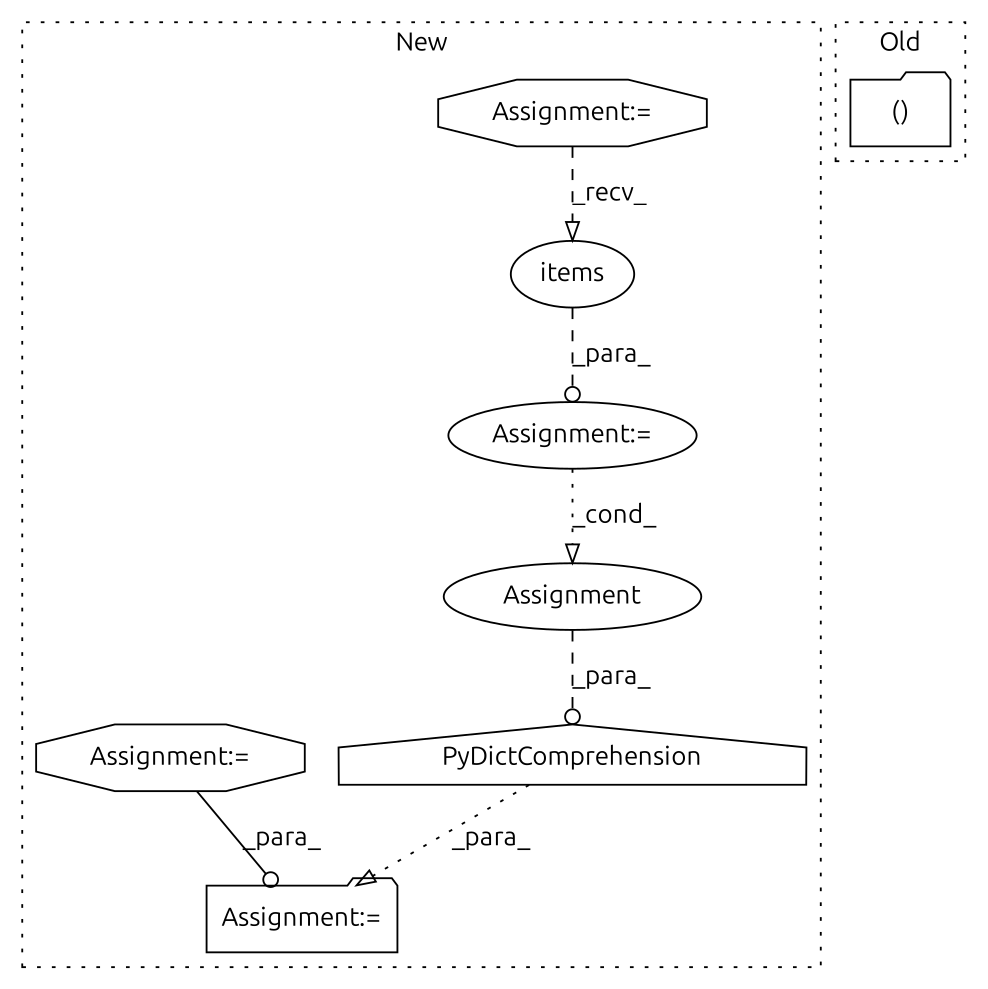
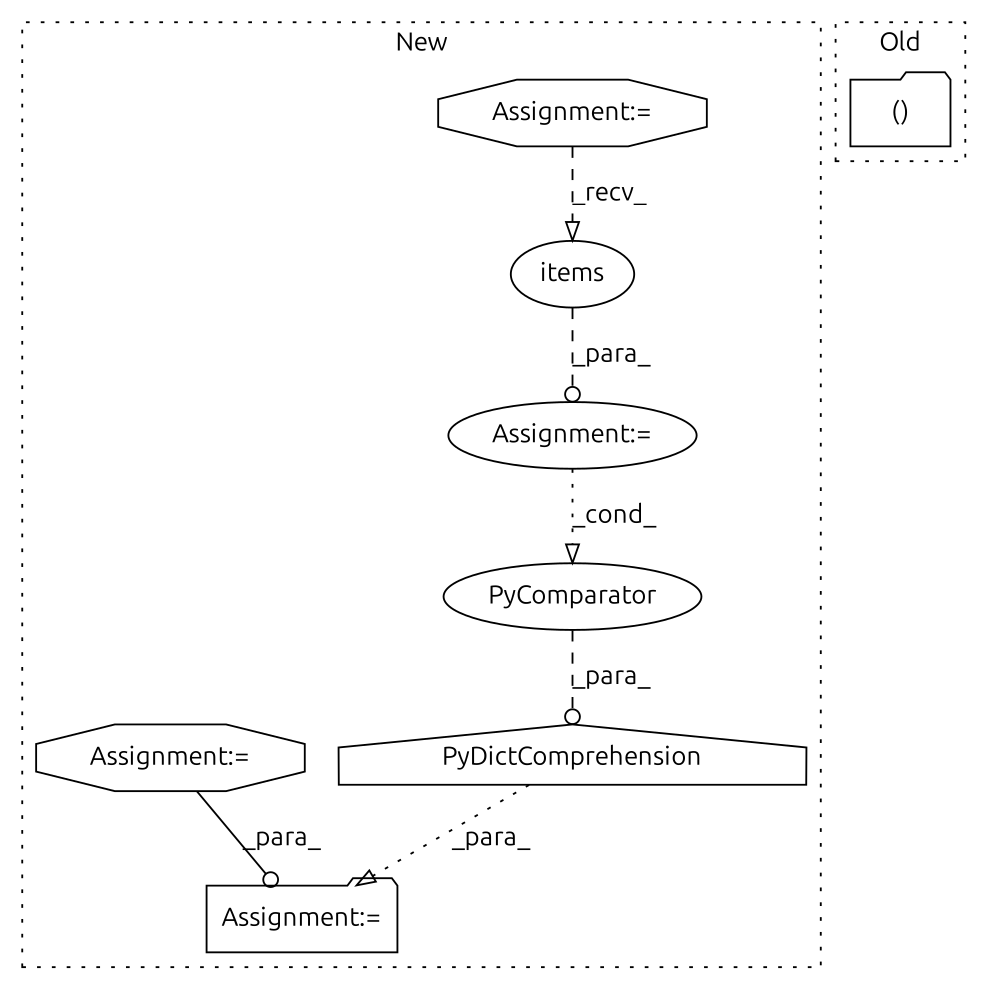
  digraph {
    fontname=Ubuntu
    node [a=7 fontname=Ubuntu l=92 s=17518 shape=ellipse]
    edge [arrowhead=onormal fontname=Ubuntu style=dashed]
    n1 [a=110 l=199 label=PyDictComprehension s=17419 shape=house]
    n2 [label="Assignment:="]
-   n3 [a=113 label=Assignment]
+   n3 [a=113 label=PyComparator]
    n4 [l=1 label="Assignment:=" s=17350 shape=folder]
    n5 [l=1 label="Assignment:=" s=17304 shape=octagon]
    n6 [l=14 label="Assignment:=" s=17094 shape=octagon]
    n7 [a=32 l=7 label=items s=17559]
    n8 [a=106 l=39 label="()" s=13308 shape=folder]
    subgraph cluster_1 {
      label=New
      style=dotted
      n1
      n2
      n3
      n4
      n5
      n6
      n7
    }
    subgraph cluster_2 {
      label=Old
      style=dotted
      n8
    }
    n1 -> n4 [label=_para_ style=dotted]
    n2 -> n3 [label=_cond_ style=dotted]
    n3 -> n1 [arrowhead=odot label=_para_]
    n5 -> n7 [label=_recv_]
    n6 -> n4 [arrowhead=odot label=_para_ style=solid]
    n7 -> n2 [arrowhead=odot label=_para_]
  }
